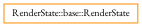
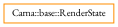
  digraph {
    rankdir=LR
    fontname="EB Garamond"
-   n1 [color=darkorange fillcolor=white fontname="EB Garamond" fontsize=10 height=0.2 label="RenderState::base::RenderState" shape=box style=filled width=0.4]
+   n1 [color=darkorange fillcolor=white fontname="EB Garamond" fontsize=10 height=0.2 label="Carna::base::RenderState" shape=box style=filled width=0.4]
  }
